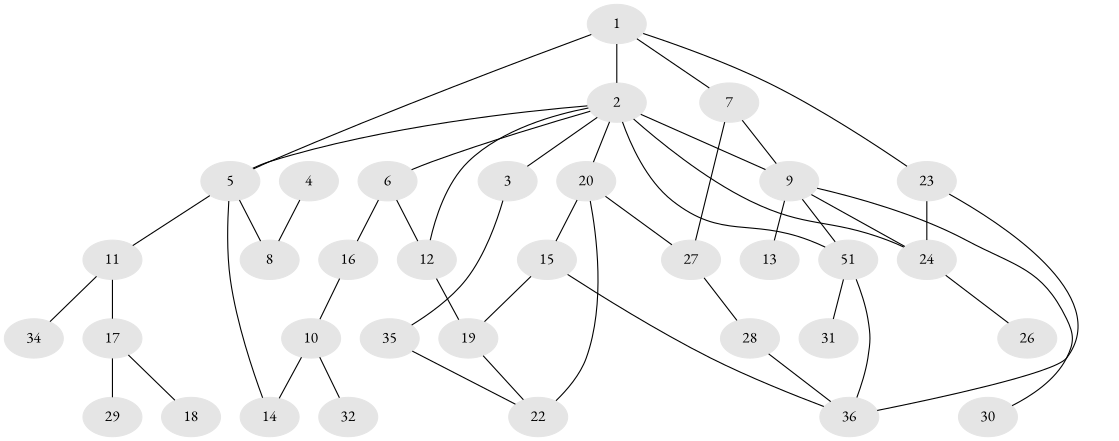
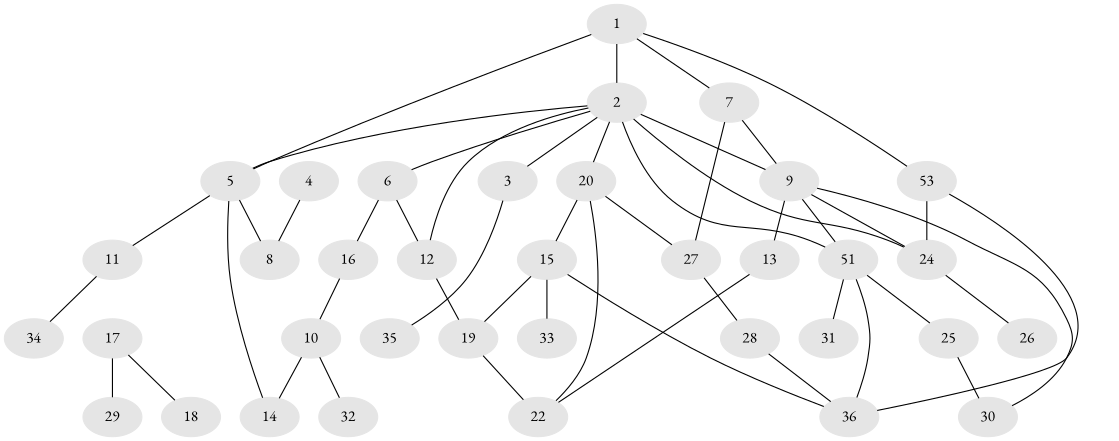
  graph {
    fontname="EB Garamond"
    node [color=gray90 fontname="EB Garamond" style=filled]
    edge [fontname="EB Garamond" weight=1.0]
    1
    2
    7
-   23
+   23 [label=53]
    5
    3
    6
    9
    12
    20
    n11 [label=51]
    24
    4
    8
    27
    36
    35
    11
    14
    16
    13
    30
    19
    15
+   33
    22
+   25
    31
    26
    17
    34
    10
    32
    28
    18
    29
    1 -- 2 [weight=2.0]
    1 -- 7
    1 -- 23
    1 -- 5
    2 -- 5
    2 -- 3
    2 -- 6
    2 -- 9
    2 -- 12
    2 -- 20
    2 -- n11
    2 -- 24 [weight=2.0]
    7 -- 9
    7 -- 27
    23 -- 24
    23 -- 36
    5 -- 8
    5 -- 11
    5 -- 14
    3 -- 35
    6 -- 12
    6 -- 16
    9 -- n11
    9 -- 24
    9 -- 13 [weight=3.0]
    9 -- 30
    12 -- 19
    20 -- 27
    20 -- 15
    20 -- 22
    n11 -- 36
+   n11 -- 25
    n11 -- 31 [weight=2.0]
    24 -- 26 [weight=2.0]
    4 -- 8
    27 -- 28
-   11 -- 17 [weight=2.0]
    11 -- 34
    16 -- 10
-   35 -- 22
+   13 -- 22
    19 -- 22
    15 -- 36
    15 -- 19
+   15 -- 33
+   25 -- 30
    17 -- 18
    17 -- 29 [weight=3.0]
    10 -- 14
    10 -- 32
    28 -- 36
  }
